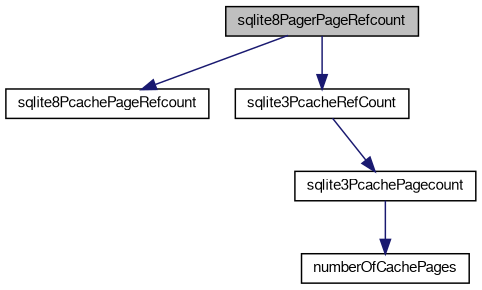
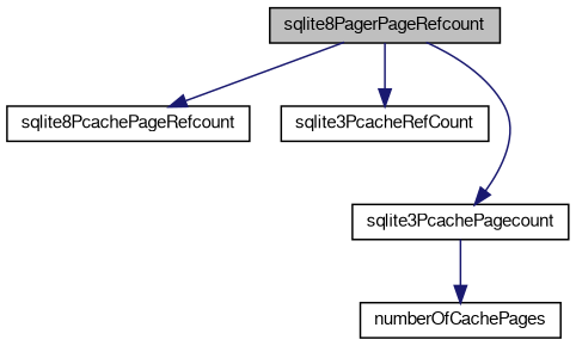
  digraph {
    rankdir=TB
    node [color=black fillcolor=white fontname=FreeSans fontsize=10 shape=record style=filled]
    edge [color=midnightblue fontname=FreeSans fontsize=10 labelfontname=FreeSans labelfontsize=10 style=solid]
    n1 [fillcolor=grey75 fontcolor=black height=0.2 label=sqlite8PagerPageRefcount width=0.4]
    n2 [height=0.2 label=sqlite8PcachePageRefcount width=0.4]
    n3 [height=0.2 label=sqlite3PcacheRefCount width=0.4]
    n4 [height=0.2 label=sqlite3PcachePagecount width=0.4]
    n5 [height=0.2 label=numberOfCachePages width=0.4]
    n1 -> n2
    n1 -> n3
-   n3 -> n4
+   n1 -> n4
    n4 -> n5
  }
